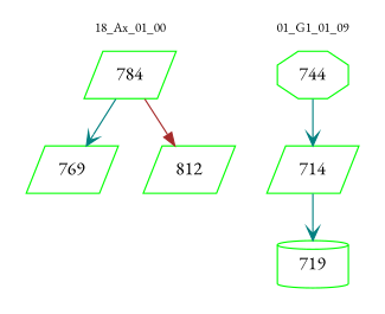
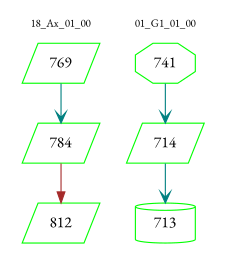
  digraph {
    fontname="EB Garamond"
    node [color=green fontname="EB Garamond" shape=parallelogram]
    edge [arrowhead=vee color=teal fontname="EB Garamond"]
    n1 [label=784]
    n2 [label=769]
    n3 [label=812]
    n4 [label=714]
-   n5 [label=719 shape=cylinder]
-   n6 [label=744 shape=octagon]
+   n5 [label=713 shape=cylinder]
+   n6 [label=741 shape=octagon]
    subgraph cluster_1 {
      color=white
      fontsize=10
      label="18_Ax_01_00"
      n1
      n2
      n3
    }
    subgraph cluster_2 {
      color=white
      fontsize=10
-     label="01_G1_01_09"
+     label="01_G1_01_00"
      n4
      n5
      n6
    }
-   n1 -> n2
+   n2 -> n1
    n1 -> n3 [arrowhead=normal color=brown]
    n4 -> n5
    n6 -> n4
  }
